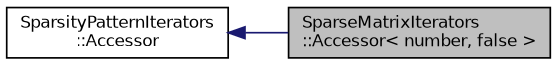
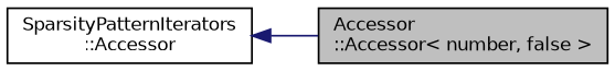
  digraph {
    rankdir=LR
    node [color=black fontname=Helvetica fontsize=10 shape=record style=filled]
-   n1 [fillcolor=grey75 fontcolor=black height=0.2 label="SparseMatrixIterators\l::Accessor\< number, false \>" width=0.4]
+   n1 [fillcolor=grey75 fontcolor=black height=0.2 label="Accessor\l::Accessor\< number, false \>" width=0.4]
    n2 [fillcolor=white height=0.2 label="SparsityPatternIterators\l::Accessor" width=0.4]
    n2 -> n1 [color=midnightblue dir=back fontname=Helvetica fontsize=10 labelfontname=Helvetica labelfontsize=10 style=solid]
  }
